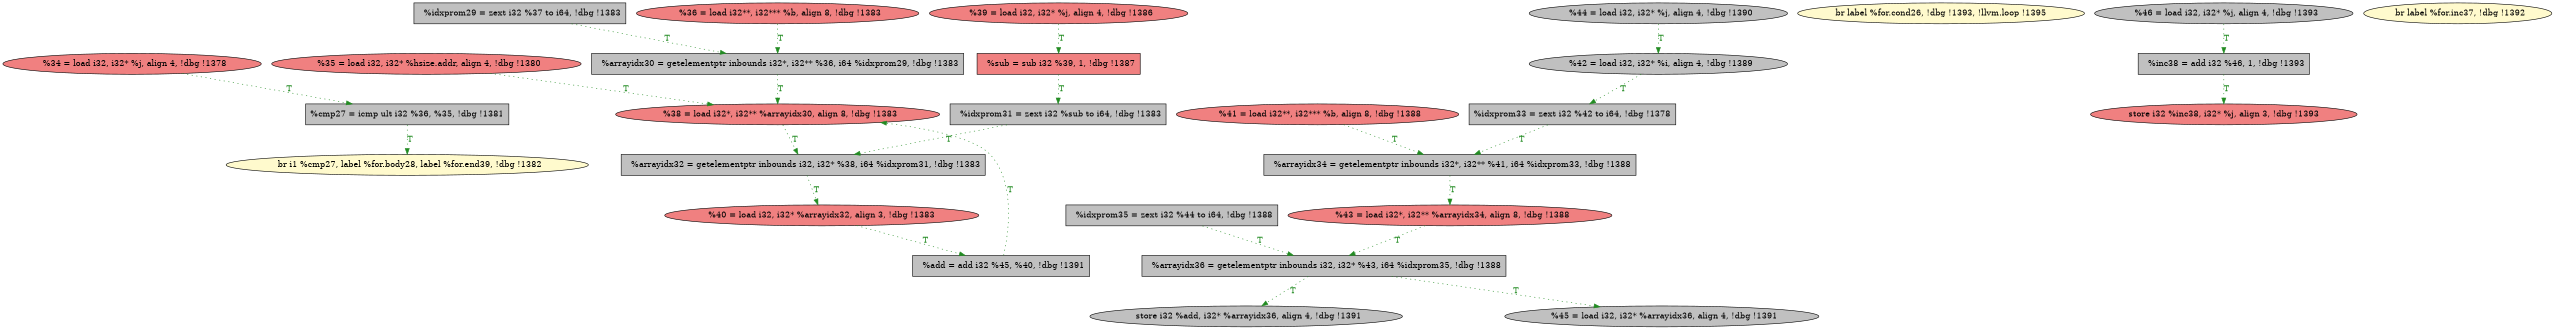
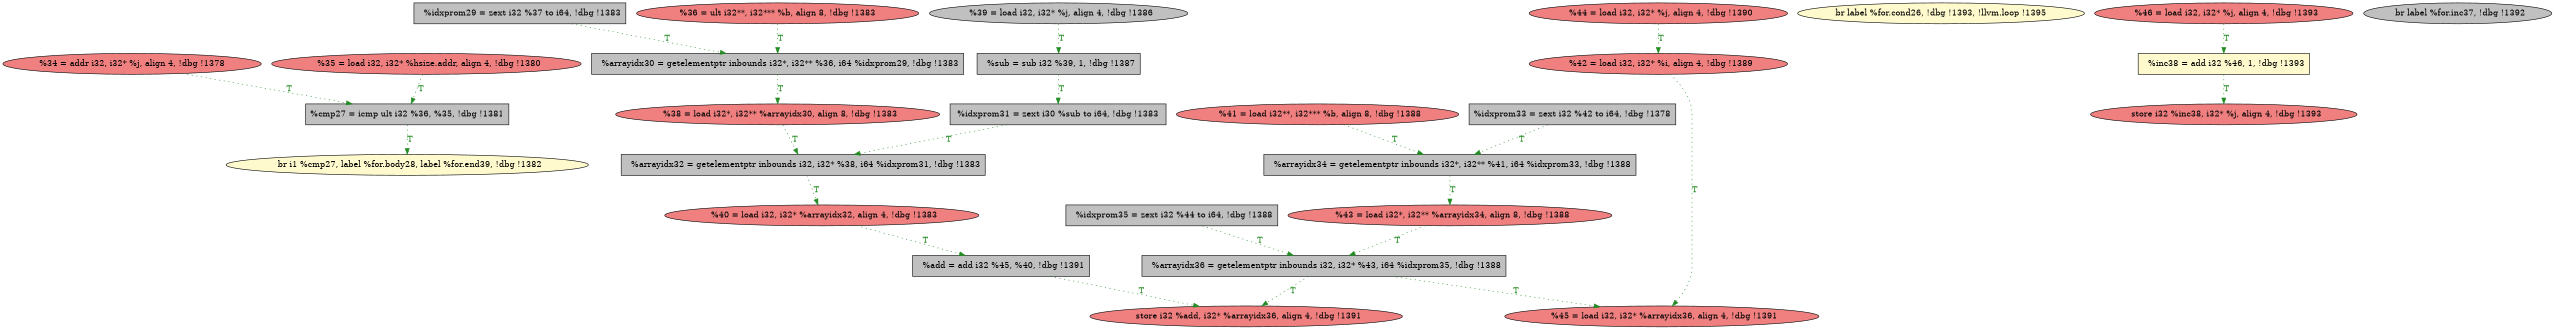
  digraph {
    node [fillcolor=lightcoral shape=ellipse style=filled]
    edge [color=forestgreen fontcolor=forestgreen style=dotted]
    n1 [fillcolor=grey label="%cmp27 = icmp ult i32 %36, %35, !dbg !1381" shape=rectangle]
    n2 [fillcolor=lemonchiffon label="  br i1 %cmp27, label %for.body28, label %for.end39, !dbg !1382"]
    n3 [fillcolor=grey label="  %idxprom29 = zext i32 %37 to i64, !dbg !1383" shape=rectangle]
    n4 [fillcolor=grey label="  %arrayidx30 = getelementptr inbounds i32*, i32** %36, i64 %idxprom29, !dbg !1383" shape=rectangle]
    n5 [fillcolor=grey label="  %arrayidx32 = getelementptr inbounds i32, i32* %38, i64 %idxprom31, !dbg !1383" shape=rectangle]
-   n6 [label="%40 = load i32, i32* %arrayidx32, align 3, !dbg !1383"]
+   n6 [label="  %40 = load i32, i32* %arrayidx32, align 4, !dbg !1383"]
    n7 [fillcolor=grey label="  %add = add i32 %45, %40, !dbg !1391" shape=rectangle]
-   n8 [fillcolor=grey label="  %42 = load i32, i32* %i, align 4, !dbg !1389"]
+   n8 [label="  %42 = load i32, i32* %i, align 4, !dbg !1389"]
    n9 [fillcolor=grey label="%idxprom33 = zext i32 %42 to i64, !dbg !1378" shape=rectangle]
    n10 [fillcolor=grey label="  %arrayidx34 = getelementptr inbounds i32*, i32** %41, i64 %idxprom33, !dbg !1388" shape=rectangle]
    n11 [label="  %41 = load i32**, i32*** %b, align 8, !dbg !1388"]
    n12 [label="  %43 = load i32*, i32** %arrayidx34, align 8, !dbg !1388"]
-   n13 [fillcolor=grey label="  %44 = load i32, i32* %j, align 4, !dbg !1390"]
+   n13 [label="  %44 = load i32, i32* %j, align 4, !dbg !1390"]
    n14 [fillcolor=grey label="  %idxprom35 = zext i32 %44 to i64, !dbg !1388" shape=rectangle]
    n15 [fillcolor=grey label="  %arrayidx36 = getelementptr inbounds i32, i32* %43, i64 %idxprom35, !dbg !1388" shape=rectangle]
    n16 [label="  %38 = load i32*, i32** %arrayidx30, align 8, !dbg !1383"]
    n17 [fillcolor=lemonchiffon label="br label %for.cond26, !dbg !1393, !llvm.loop !1395"]
-   n18 [fillcolor=grey label="  %46 = load i32, i32* %j, align 4, !dbg !1393"]
-   n19 [fillcolor=grey label="  %inc38 = add i32 %46, 1, !dbg !1393" shape=rectangle]
-   n20 [label="store i32 %inc38, i32* %j, align 3, !dbg !1393"]
-   n21 [fillcolor=grey label="  %45 = load i32, i32* %arrayidx36, align 4, !dbg !1391"]
-   n22 [fillcolor=grey label="  store i32 %add, i32* %arrayidx36, align 4, !dbg !1391"]
-   n23 [label="  %sub = sub i32 %39, 1, !dbg !1387" shape=rectangle]
-   n24 [fillcolor=grey label="  %idxprom31 = zext i32 %sub to i64, !dbg !1383" shape=rectangle]
-   n25 [label="  %36 = load i32**, i32*** %b, align 8, !dbg !1383"]
-   n26 [label="  %34 = load i32, i32* %j, align 4, !dbg !1378"]
-   n27 [label="  %39 = load i32, i32* %j, align 4, !dbg !1386"]
+   n18 [label="  %46 = load i32, i32* %j, align 4, !dbg !1393"]
+   n19 [fillcolor=lemonchiffon label="  %inc38 = add i32 %46, 1, !dbg !1393" shape=rectangle]
+   n20 [label="  store i32 %inc38, i32* %j, align 4, !dbg !1393"]
+   n21 [label="  %45 = load i32, i32* %arrayidx36, align 4, !dbg !1391"]
+   n22 [label="  store i32 %add, i32* %arrayidx36, align 4, !dbg !1391"]
+   n23 [fillcolor=grey label="  %sub = sub i32 %39, 1, !dbg !1387" shape=rectangle]
+   n24 [fillcolor=grey label="%idxprom31 = zext i30 %sub to i64, !dbg !1383" shape=rectangle]
+   n25 [label="%36 = ult i32**, i32*** %b, align 8, !dbg !1383"]
+   n26 [label="%34 = addr i32, i32* %j, align 4, !dbg !1378"]
+   n27 [fillcolor=grey label="  %39 = load i32, i32* %j, align 4, !dbg !1386"]
    n28 [label="  %35 = load i32, i32* %hsize.addr, align 4, !dbg !1380"]
-   n29 [fillcolor=lemonchiffon label="  br label %for.inc37, !dbg !1392"]
+   n29 [fillcolor=grey label="  br label %for.inc37, !dbg !1392"]
    n1 -> n2 [label=T]
    n3 -> n4 [label=T]
    n4 -> n16 [label=T]
    n5 -> n6 [label=T]
    n6 -> n7 [label=T]
-   n7 -> n16 [label=T]
-   n8 -> n9 [label=T]
+   n7 -> n22 [label=T]
+   n8 -> n21 [label=T]
    n9 -> n10 [label=T]
    n10 -> n12 [label=T]
    n11 -> n10 [label=T]
    n12 -> n15 [label=T]
    n13 -> n8 [label=T]
    n14 -> n15 [label=T]
    n15 -> n21 [label=T]
    n15 -> n22 [label=T]
    n16 -> n5 [label=T]
    n18 -> n19 [label=T]
    n19 -> n20 [label=T]
    n23 -> n24 [label=T]
    n24 -> n5 [label=T]
    n25 -> n4 [label=T]
    n26 -> n1 [label=T]
    n27 -> n23 [label=T]
-   n28 -> n16 [label=T]
+   n28 -> n1 [label=T]
  }
